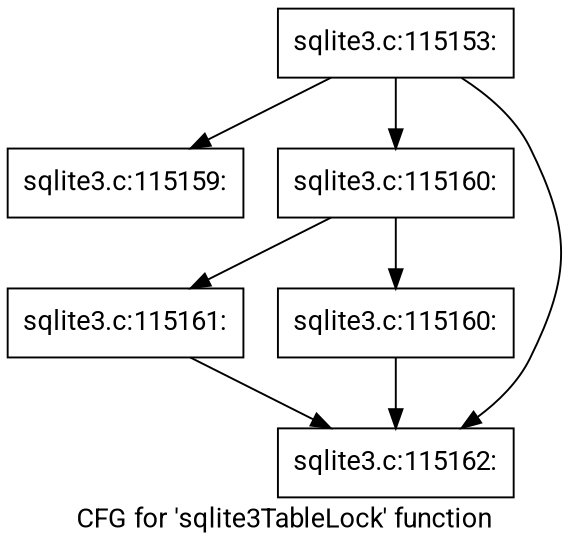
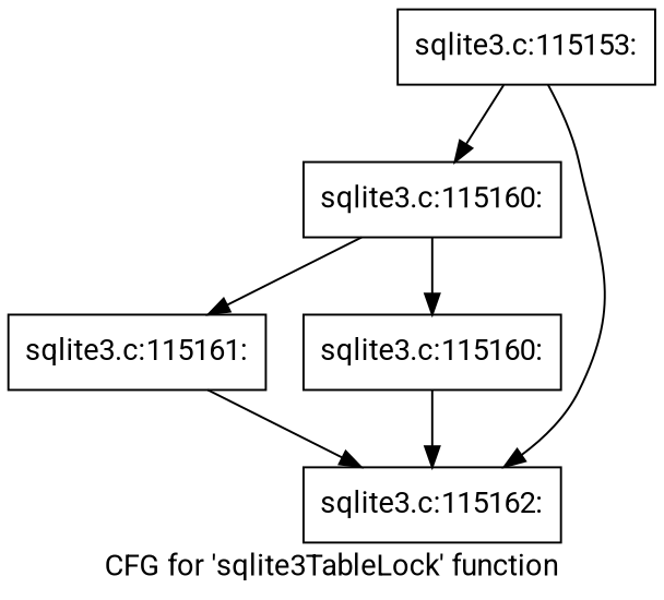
  digraph {
    fontname=Roboto
    label="CFG for 'sqlite3TableLock' function"
    node [fontname=Roboto shape=record]
    edge [fontname=Roboto]
    n1 [label="{sqlite3.c:115153:}"]
-   n2 [label="{sqlite3.c:115159:}"]
    n3 [label="{sqlite3.c:115160:}"]
    n4 [label="{sqlite3.c:115162:}"]
    n5 [label="{sqlite3.c:115161:}"]
    n6 [label="{sqlite3.c:115160:}"]
-   n1 -> n2
    n1 -> n3
    n1 -> n4
    n3 -> n5
    n3 -> n6
    n5 -> n4
    n6 -> n4
  }
